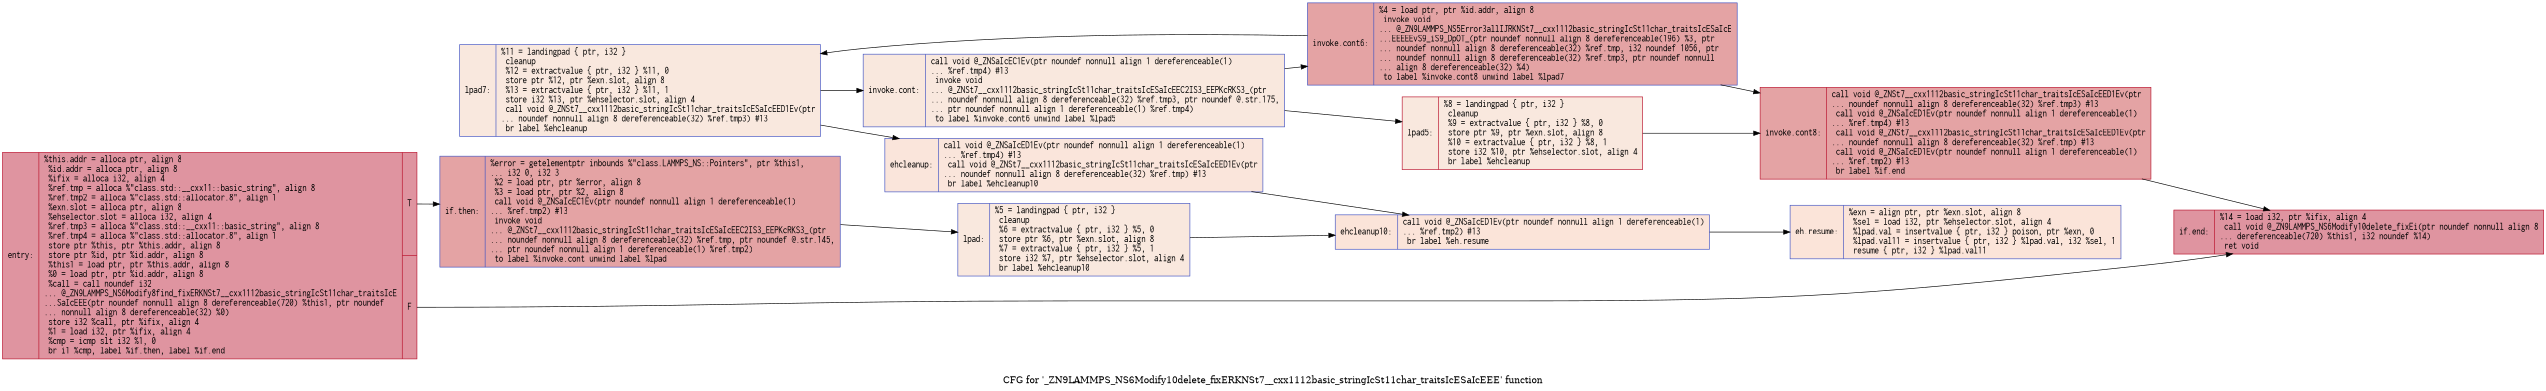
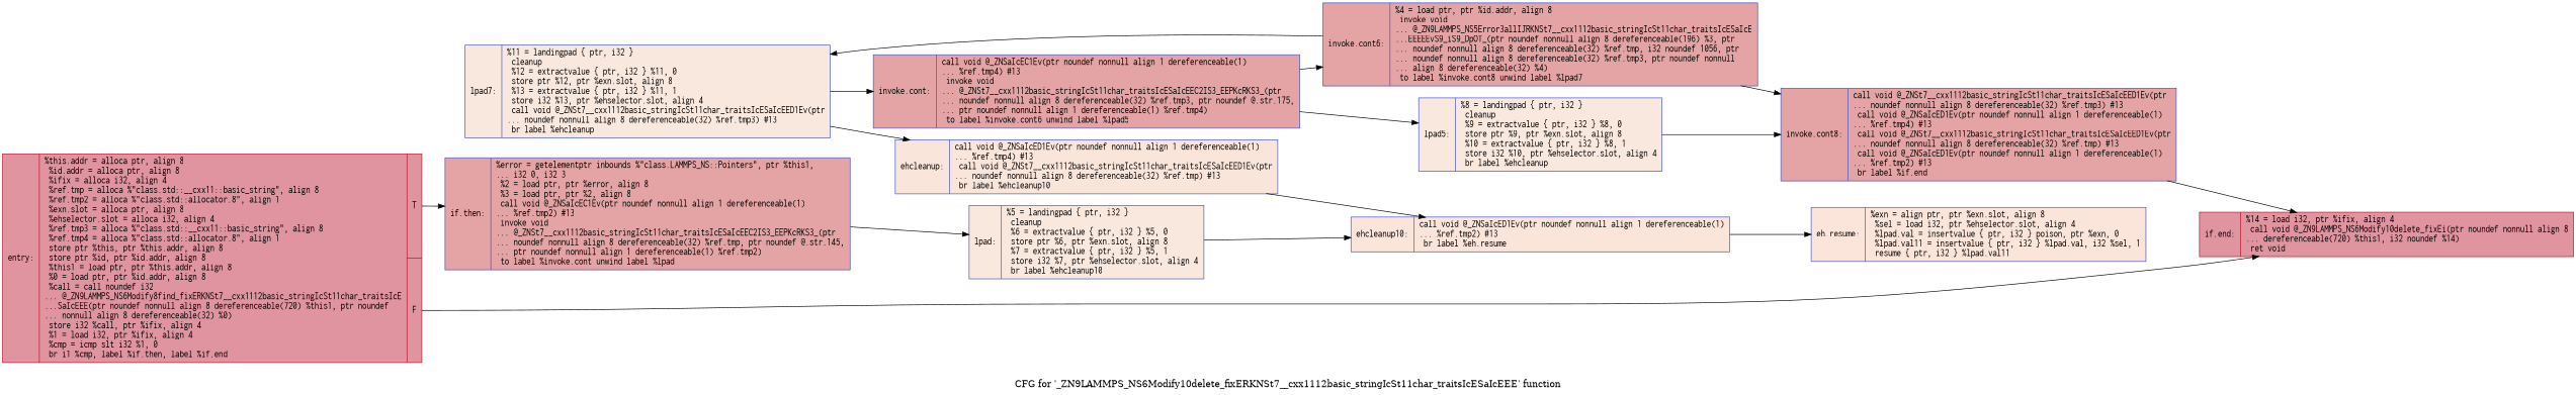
  digraph {
    label="CFG for '_ZN9LAMMPS_NS6Modify10delete_fixERKNSt7__cxx1112basic_stringIcSt11char_traitsIcESaIcEEE' function"
    rankdir=LR
    node [color="#3d50c3ff" fillcolor="#c32e3170" fontname=Courier shape=record style=filled]
    n1 [color="#b70d28ff" fillcolor="#b70d2870" label="{entry:\l|  %this.addr = alloca ptr, align 8\l  %id.addr = alloca ptr, align 8\l  %ifix = alloca i32, align 4\l  %ref.tmp = alloca %\"class.std::__cxx11::basic_string\", align 8\l  %ref.tmp2 = alloca %\"class.std::allocator.8\", align 1\l  %exn.slot = alloca ptr, align 8\l  %ehselector.slot = alloca i32, align 4\l  %ref.tmp3 = alloca %\"class.std::__cxx11::basic_string\", align 8\l  %ref.tmp4 = alloca %\"class.std::allocator.8\", align 1\l  store ptr %this, ptr %this.addr, align 8\l  store ptr %id, ptr %id.addr, align 8\l  %this1 = load ptr, ptr %this.addr, align 8\l  %0 = load ptr, ptr %id.addr, align 8\l  %call = call noundef i32\l... @_ZN9LAMMPS_NS6Modify8find_fixERKNSt7__cxx1112basic_stringIcSt11char_traitsIcE\l...SaIcEEE(ptr noundef nonnull align 8 dereferenceable(720) %this1, ptr noundef\l... nonnull align 8 dereferenceable(32) %0)\l  store i32 %call, ptr %ifix, align 4\l  %1 = load i32, ptr %ifix, align 4\l  %cmp = icmp slt i32 %1, 0\l  br i1 %cmp, label %if.then, label %if.end\l|{<s0>T|<s1>F}}"]
    n2 [label="{if.then:\l|  %error = getelementptr inbounds %\"class.LAMMPS_NS::Pointers\", ptr %this1,\l... i32 0, i32 3\l  %2 = load ptr, ptr %error, align 8\l  %3 = load ptr, ptr %2, align 8\l  call void @_ZNSaIcEC1Ev(ptr noundef nonnull align 1 dereferenceable(1)\l... %ref.tmp2) #13\l  invoke void\l... @_ZNSt7__cxx1112basic_stringIcSt11char_traitsIcESaIcEEC2IS3_EEPKcRKS3_(ptr\l... noundef nonnull align 8 dereferenceable(32) %ref.tmp, ptr noundef @.str.145,\l... ptr noundef nonnull align 1 dereferenceable(1) %ref.tmp2)\l          to label %invoke.cont unwind label %lpad\l}"]
    n3 [color="#b70d28ff" fillcolor="#b70d2870" label="{if.end:\l|  %14 = load i32, ptr %ifix, align 4\l  call void @_ZN9LAMMPS_NS6Modify10delete_fixEi(ptr noundef nonnull align 8\l... dereferenceable(720) %this1, i32 noundef %14)\l  ret void\l}"]
    n4 [fillcolor="#f2cab570" label="{lpad:\l|  %5 = landingpad \{ ptr, i32 \}\l          cleanup\l  %6 = extractvalue \{ ptr, i32 \} %5, 0\l  store ptr %6, ptr %exn.slot, align 8\l  %7 = extractvalue \{ ptr, i32 \} %5, 1\l  store i32 %7, ptr %ehselector.slot, align 4\l  br label %ehcleanup10\l}"]
-   n5 [fillcolor="#f2cab570" label="{invoke.cont:\l|  call void @_ZNSaIcEC1Ev(ptr noundef nonnull align 1 dereferenceable(1)\l... %ref.tmp4) #13\l  invoke void\l... @_ZNSt7__cxx1112basic_stringIcSt11char_traitsIcESaIcEEC2IS3_EEPKcRKS3_(ptr\l... noundef nonnull align 8 dereferenceable(32) %ref.tmp3, ptr noundef @.str.175,\l... ptr noundef nonnull align 1 dereferenceable(1) %ref.tmp4)\l          to label %invoke.cont6 unwind label %lpad5\l}"]
+   n5 [label="{invoke.cont:\l|  call void @_ZNSaIcEC1Ev(ptr noundef nonnull align 1 dereferenceable(1)\l... %ref.tmp4) #13\l  invoke void\l... @_ZNSt7__cxx1112basic_stringIcSt11char_traitsIcESaIcEEC2IS3_EEPKcRKS3_(ptr\l... noundef nonnull align 8 dereferenceable(32) %ref.tmp3, ptr noundef @.str.175,\l... ptr noundef nonnull align 1 dereferenceable(1) %ref.tmp4)\l          to label %invoke.cont6 unwind label %lpad5\l}"]
    n6 [label="{invoke.cont6:\l|  %4 = load ptr, ptr %id.addr, align 8\l  invoke void\l... @_ZN9LAMMPS_NS5Error3allIJRKNSt7__cxx1112basic_stringIcSt11char_traitsIcESaIcE\l...EEEEEvS9_iS9_DpOT_(ptr noundef nonnull align 8 dereferenceable(196) %3, ptr\l... noundef nonnull align 8 dereferenceable(32) %ref.tmp, i32 noundef 1056, ptr\l... noundef nonnull align 8 dereferenceable(32) %ref.tmp3, ptr noundef nonnull\l... align 8 dereferenceable(32) %4)\l          to label %invoke.cont8 unwind label %lpad7\l}"]
-   n7 [color="#b70d28ff" fillcolor="#f2cab570" label="{lpad5:\l|  %8 = landingpad \{ ptr, i32 \}\l          cleanup\l  %9 = extractvalue \{ ptr, i32 \} %8, 0\l  store ptr %9, ptr %exn.slot, align 8\l  %10 = extractvalue \{ ptr, i32 \} %8, 1\l  store i32 %10, ptr %ehselector.slot, align 4\l  br label %ehcleanup\l}"]
+   n7 [fillcolor="#f2cab570" label="{lpad5:\l|  %8 = landingpad \{ ptr, i32 \}\l          cleanup\l  %9 = extractvalue \{ ptr, i32 \} %8, 0\l  store ptr %9, ptr %exn.slot, align 8\l  %10 = extractvalue \{ ptr, i32 \} %8, 1\l  store i32 %10, ptr %ehselector.slot, align 4\l  br label %ehcleanup\l}"]
    n8 [fillcolor="#f5c1a970" label="{ehcleanup10:\l|  call void @_ZNSaIcED1Ev(ptr noundef nonnull align 1 dereferenceable(1)\l... %ref.tmp2) #13\l  br label %eh.resume\l}"]
-   n9 [color="#b70d28ff" label="{invoke.cont8:\l|  call void @_ZNSt7__cxx1112basic_stringIcSt11char_traitsIcESaIcEED1Ev(ptr\l... noundef nonnull align 8 dereferenceable(32) %ref.tmp3) #13\l  call void @_ZNSaIcED1Ev(ptr noundef nonnull align 1 dereferenceable(1)\l... %ref.tmp4) #13\l  call void @_ZNSt7__cxx1112basic_stringIcSt11char_traitsIcESaIcEED1Ev(ptr\l... noundef nonnull align 8 dereferenceable(32) %ref.tmp) #13\l  call void @_ZNSaIcED1Ev(ptr noundef nonnull align 1 dereferenceable(1)\l... %ref.tmp2) #13\l  br label %if.end\l}"]
+   n9 [label="{invoke.cont8:\l|  call void @_ZNSt7__cxx1112basic_stringIcSt11char_traitsIcESaIcEED1Ev(ptr\l... noundef nonnull align 8 dereferenceable(32) %ref.tmp3) #13\l  call void @_ZNSaIcED1Ev(ptr noundef nonnull align 1 dereferenceable(1)\l... %ref.tmp4) #13\l  call void @_ZNSt7__cxx1112basic_stringIcSt11char_traitsIcESaIcEED1Ev(ptr\l... noundef nonnull align 8 dereferenceable(32) %ref.tmp) #13\l  call void @_ZNSaIcED1Ev(ptr noundef nonnull align 1 dereferenceable(1)\l... %ref.tmp2) #13\l  br label %if.end\l}"]
    n10 [fillcolor="#f2cab570" label="{lpad7:\l|  %11 = landingpad \{ ptr, i32 \}\l          cleanup\l  %12 = extractvalue \{ ptr, i32 \} %11, 0\l  store ptr %12, ptr %exn.slot, align 8\l  %13 = extractvalue \{ ptr, i32 \} %11, 1\l  store i32 %13, ptr %ehselector.slot, align 4\l  call void @_ZNSt7__cxx1112basic_stringIcSt11char_traitsIcESaIcEED1Ev(ptr\l... noundef nonnull align 8 dereferenceable(32) %ref.tmp3) #13\l  br label %ehcleanup\l}"]
    n11 [fillcolor="#f5c1a970" label="{eh.resume:\l|  %exn = align ptr, ptr %exn.slot, align 8\l  %sel = load i32, ptr %ehselector.slot, align 4\l  %lpad.val = insertvalue \{ ptr, i32 \} poison, ptr %exn, 0\l  %lpad.val11 = insertvalue \{ ptr, i32 \} %lpad.val, i32 %sel, 1\l  resume \{ ptr, i32 \} %lpad.val11\l}"]
    n12 [fillcolor="#f4c5ad70" label="{ehcleanup:\l|  call void @_ZNSaIcED1Ev(ptr noundef nonnull align 1 dereferenceable(1)\l... %ref.tmp4) #13\l  call void @_ZNSt7__cxx1112basic_stringIcSt11char_traitsIcESaIcEED1Ev(ptr\l... noundef nonnull align 8 dereferenceable(32) %ref.tmp) #13\l  br label %ehcleanup10\l}"]
    n1 -> n2 [tailport=s0]
    n1 -> n3 [tailport=s1]
    n2 -> n4
    n4 -> n8
    n5 -> n6
    n5 -> n7
    n6 -> n9
    n6 -> n10
    n7 -> n9
    n8 -> n11
    n9 -> n3
    n10 -> n5
    n10 -> n12
    n12 -> n8
  }
